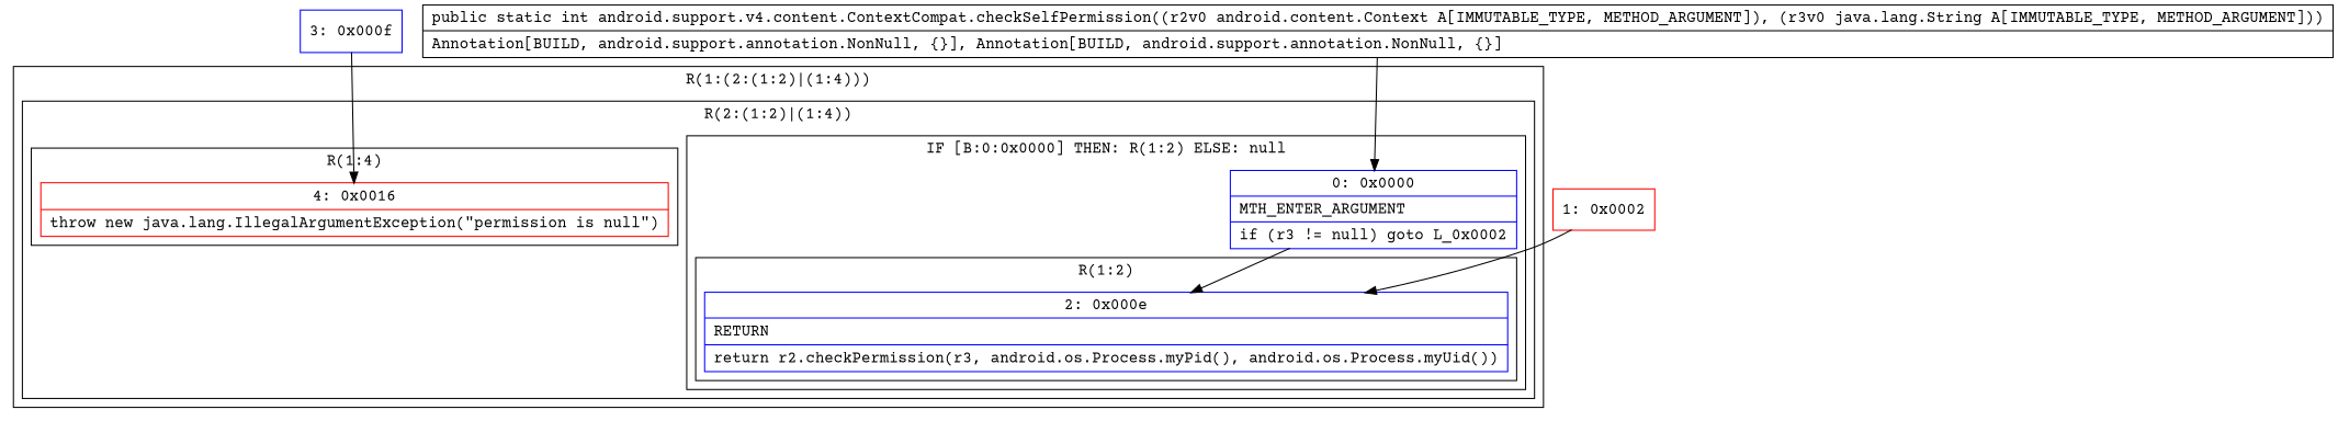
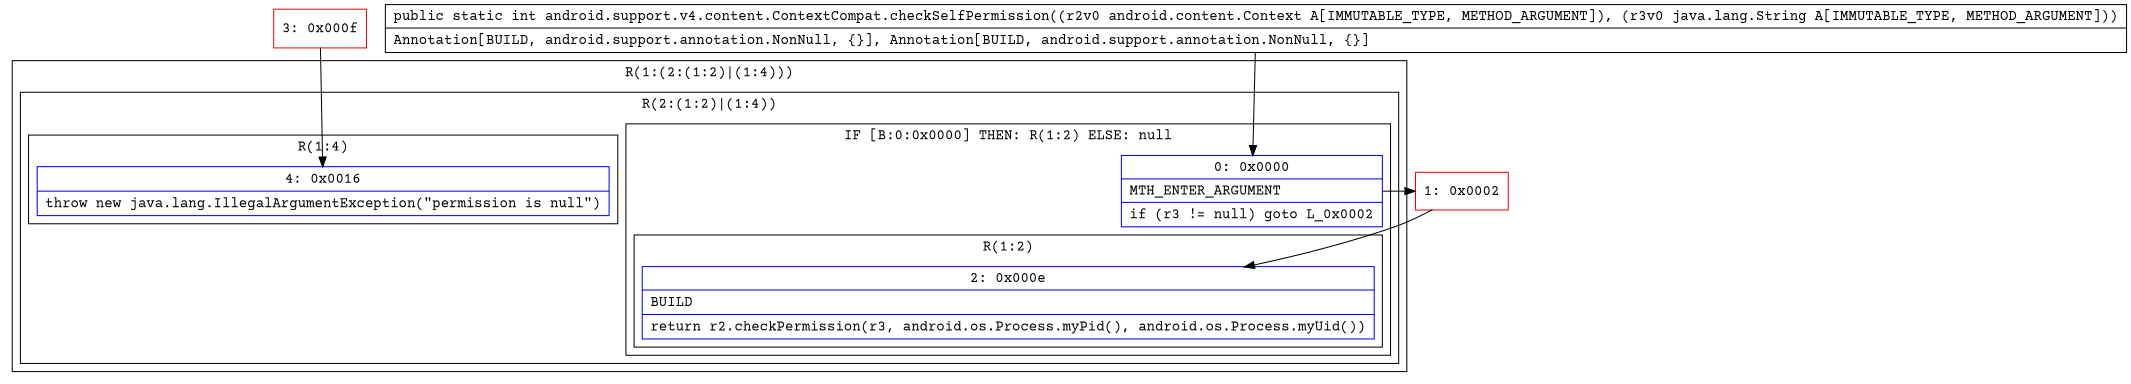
  digraph {
    fontname="Courier Prime"
    node [color=blue fontname="Courier Prime" shape=record]
    edge [fontname="Courier Prime"]
-   n1 [label="{2\:\ 0x000e|RETURN\l|return r2.checkPermission(r3, android.os.Process.myPid(), android.os.Process.myUid())\l}"]
+   n1 [label="{2\:\ 0x000e|BUILD\l|return r2.checkPermission(r3, android.os.Process.myPid(), android.os.Process.myUid())\l}"]
    n2 [label="{0\:\ 0x0000|MTH_ENTER_ARGUMENT\l|if (r3 != null) goto L_0x0002\l}"]
-   n3 [color=red label="{4\:\ 0x0016|throw new java.lang.IllegalArgumentException(\"permission is null\")\l}"]
+   n3 [label="{4\:\ 0x0016|throw new java.lang.IllegalArgumentException(\"permission is null\")\l}"]
    n4 [color=red label="{1\:\ 0x0002}"]
-   n5 [label="{3\:\ 0x000f}"]
+   n5 [color=red label="{3\:\ 0x000f}"]
    n6 [label="{public static int android.support.v4.content.ContextCompat.checkSelfPermission((r2v0 android.content.Context A[IMMUTABLE_TYPE, METHOD_ARGUMENT]), (r3v0 java.lang.String A[IMMUTABLE_TYPE, METHOD_ARGUMENT]))  | Annotation[BUILD, android.support.annotation.NonNull, \{\}], Annotation[BUILD, android.support.annotation.NonNull, \{\}]\l}" color=""]
    subgraph cluster_1 {
      label="R(1:(2:(1:2)|(1:4)))"
      subgraph cluster_2 {
        label="R(2:(1:2)|(1:4))"
        subgraph cluster_3 {
          label="IF [B:0:0x0000] THEN: R(1:2) ELSE: null"
          n2
          subgraph cluster_4 {
            label="R(1:2)"
            n1
          }
        }
        subgraph cluster_5 {
          label="R(1:4)"
          n3
        }
      }
    }
-   n2 -> n1
+   n2 -> n4
    n4 -> n1
    n5 -> n3
    n6 -> n2
  }
